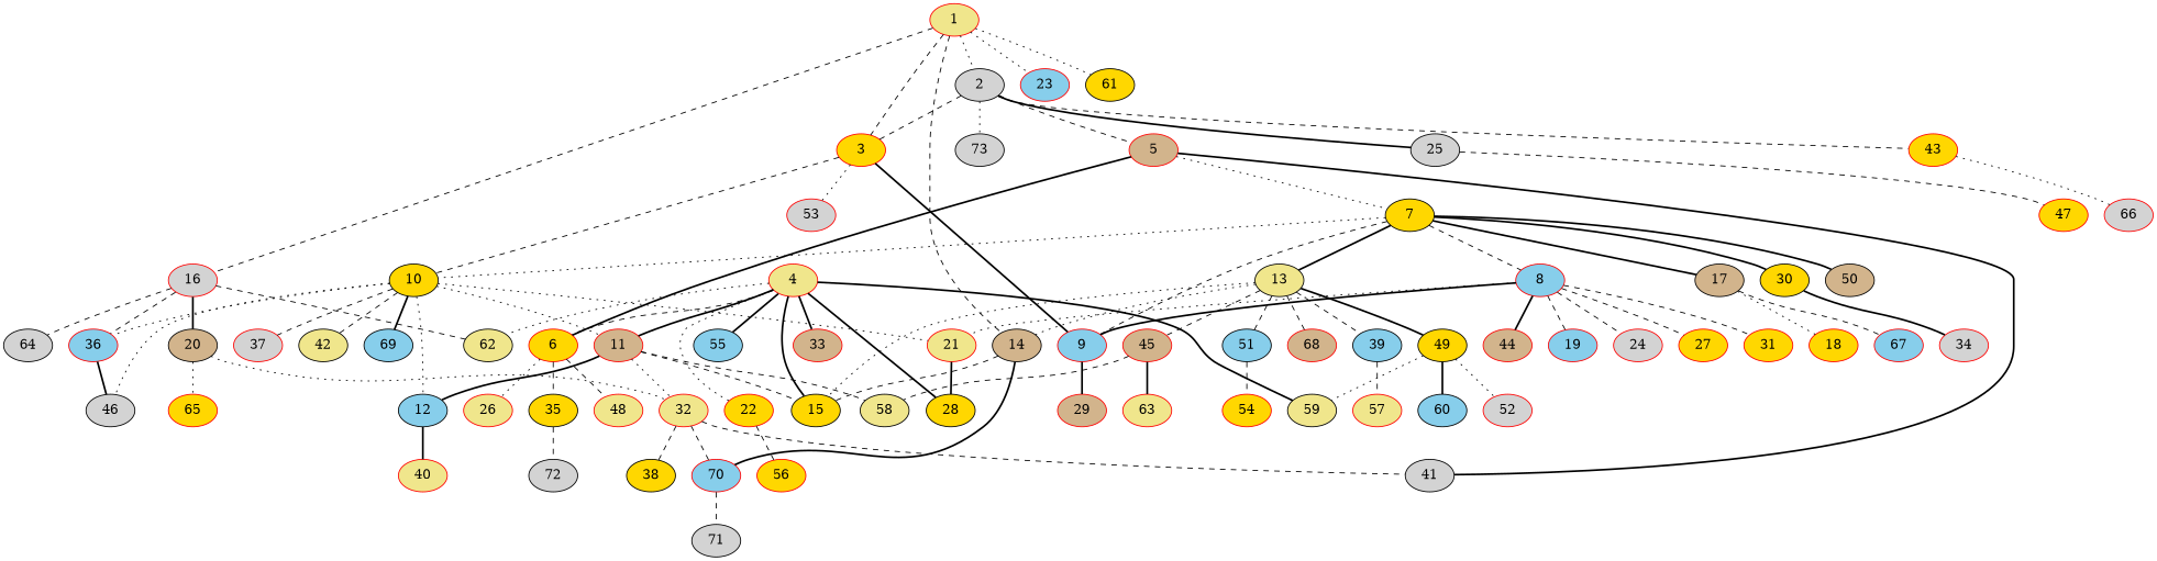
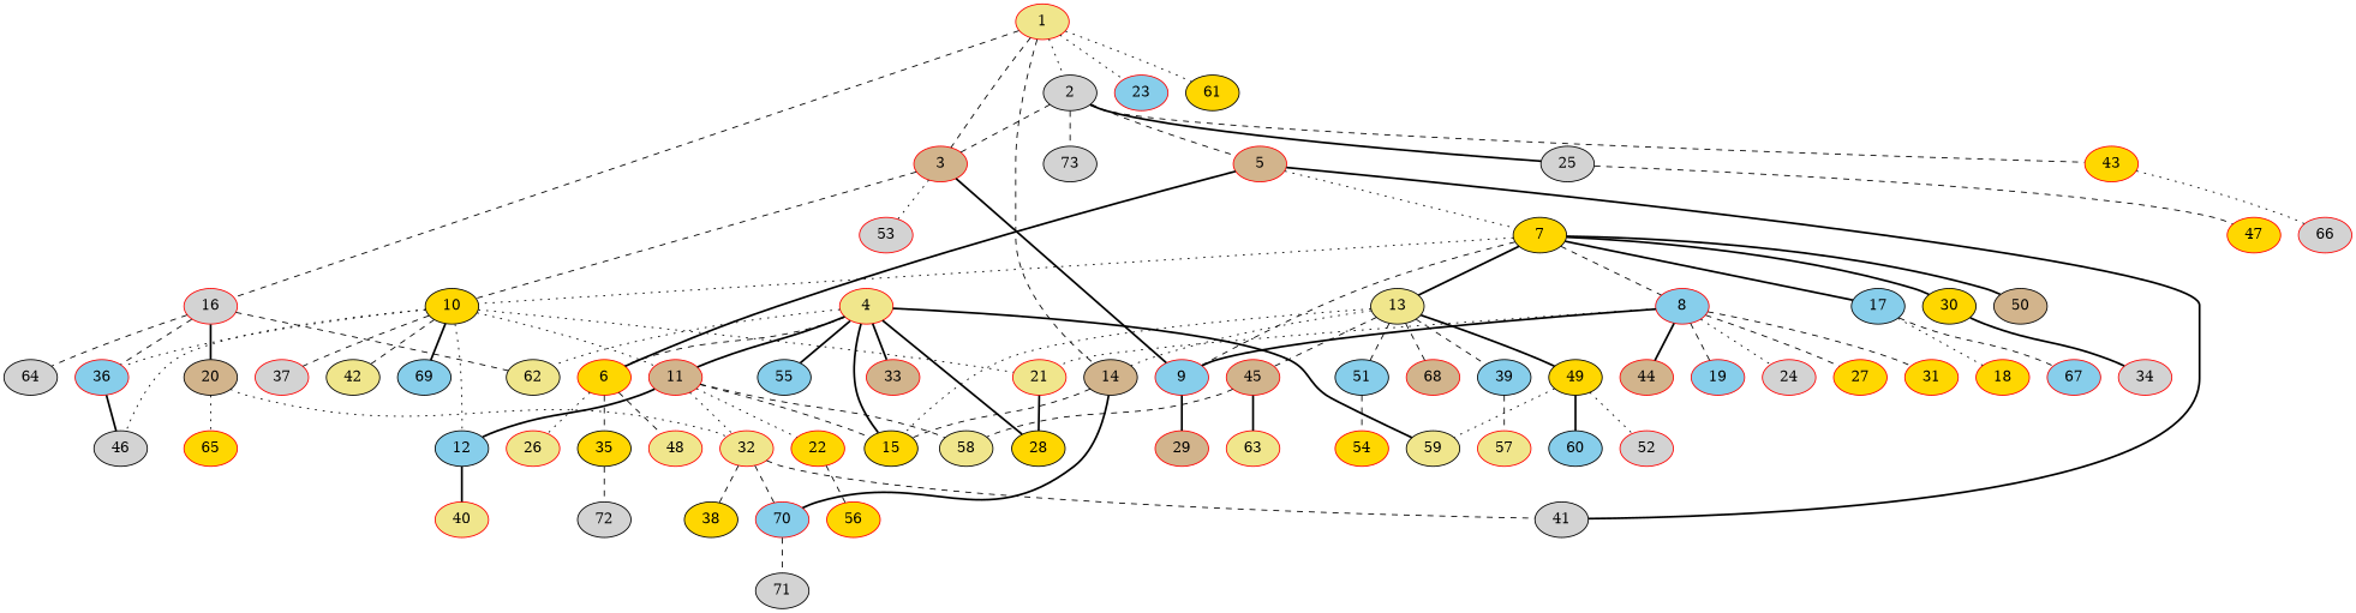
  graph {
    node [color=red fillcolor=gold style=filled]
    edge [style=dashed]
    1 [fillcolor=khaki]
    2 [color=black fillcolor=lightgrey]
-   3
+   3 [fillcolor=tan]
    14 [color=black fillcolor=tan]
    16 [fillcolor=lightgrey]
    23 [fillcolor=skyblue]
    61 [color=black]
    5 [fillcolor=tan]
    25 [color=black fillcolor=lightgrey]
    43
    73 [color=black fillcolor=lightgrey]
    9 [fillcolor=skyblue]
    10 [color=black]
    53 [fillcolor=lightgrey]
    15 [color=black]
    70 [fillcolor=skyblue]
    62 [color=black fillcolor=khaki]
    36 [fillcolor=skyblue]
    20 [color=black fillcolor=tan]
    64 [color=black fillcolor=lightgrey]
    6
    7 [color=black]
    41 [color=black fillcolor=lightgrey]
    47
    32 [fillcolor=khaki]
    38 [color=black]
    66 [fillcolor=lightgrey]
    29 [fillcolor=tan]
    11 [fillcolor=tan]
    21 [fillcolor=khaki]
    12 [color=black fillcolor=skyblue]
    37 [fillcolor=lightgrey]
    42 [color=black fillcolor=khaki]
    46 [color=black fillcolor=lightgrey]
    69 [color=black fillcolor=skyblue]
    4 [fillcolor=khaki]
    22
    28 [color=black]
    33 [fillcolor=tan]
    55 [color=black fillcolor=skyblue]
    59 [color=black fillcolor=khaki]
    26 [fillcolor=khaki]
    35 [color=black]
    48 [fillcolor=khaki]
    58 [color=black fillcolor=khaki]
    56
    8 [fillcolor=skyblue]
    13 [color=black fillcolor=khaki]
-   17 [color=black fillcolor=tan]
+   17 [color=black fillcolor=skyblue]
    30 [color=black]
    50 [color=black fillcolor=tan]
    72 [color=black fillcolor=lightgrey]
    19 [fillcolor=skyblue]
    24 [fillcolor=lightgrey]
    27
    31
    44 [fillcolor=tan]
    39 [color=black fillcolor=skyblue]
    45 [fillcolor=tan]
    49 [color=black]
    51 [color=black fillcolor=skyblue]
    68 [fillcolor=tan]
    18
    67 [fillcolor=skyblue]
    34 [fillcolor=lightgrey]
    40 [fillcolor=khaki]
    57 [fillcolor=khaki]
    63 [fillcolor=khaki]
    52 [fillcolor=lightgrey]
    60 [color=black fillcolor=skyblue]
    54
    71 [color=black fillcolor=lightgrey]
    65
    1 -- 2 [style=dotted]
    1 -- 3
    1 -- 14
    1 -- 16
    1 -- 23 [style=dotted]
    1 -- 61 [style=dotted]
    2 -- 3
    2 -- 5
    2 -- 25 [style=bold]
    2 -- 43
-   2 -- 73 [style=dotted]
+   2 -- 73
    3 -- 9 [style=bold]
    3 -- 10
    3 -- 53 [style=dotted]
    14 -- 15
    14 -- 70 [style=bold]
    16 -- 62
    16 -- 36
    16 -- 20 [style=bold]
    16 -- 64
    5 -- 6 [style=bold]
    5 -- 7 [style=dotted]
    5 -- 41 [style=bold]
    25 -- 47
    43 -- 66 [style=dotted]
    9 -- 29 [style=bold]
    10 -- 36 [style=dotted]
    10 -- 11 [style=dotted]
    10 -- 21 [style=dotted]
    10 -- 12 [style=dotted]
    10 -- 37
    10 -- 42
    10 -- 46 [style=dotted]
    10 -- 69 [style=bold]
    70 -- 71
    36 -- 46 [style=bold]
    20 -- 32 [style=dotted]
    20 -- 65 [style=dotted]
    6 -- 26 [style=dotted]
    6 -- 35
    6 -- 48
    7 -- 9
    7 -- 10 [style=dotted]
    7 -- 8
    7 -- 13 [style=bold]
    7 -- 17 [style=bold]
    7 -- 30 [style=bold]
    7 -- 50 [style=bold]
    32 -- 70
    32 -- 41
    32 -- 38
    11 -- 15
    11 -- 32 [style=dotted]
    11 -- 12 [style=bold]
    11 -- 58
    21 -- 28 [style=bold]
    12 -- 40 [style=bold]
    4 -- 15 [style=bold]
    4 -- 62 [style=dotted]
    4 -- 6
    4 -- 11 [style=bold]
-   4 -- 22 [style=dotted]
+   11 -- 22 [style=dotted]
    4 -- 28 [style=bold]
    4 -- 33 [style=bold]
    4 -- 55 [style=bold]
    4 -- 59 [style=bold]
    22 -- 56
    35 -- 72
    8 -- 9 [style=bold]
    8 -- 21 [style=dotted]
    8 -- 19
-   8 -- 24
+   8 -- 24 [style=dotted]
    8 -- 27
    8 -- 31
    8 -- 44 [style=bold]
    13 -- 14 [style=dotted]
    13 -- 15 [style=dotted]
    13 -- 39
    13 -- 45
    13 -- 49 [style=bold]
    13 -- 51
    13 -- 68
    17 -- 18 [style=dotted]
    17 -- 67
    30 -- 34 [style=bold]
    39 -- 57
    45 -- 58
    45 -- 63 [style=bold]
    49 -- 59 [style=dotted]
    49 -- 52 [style=dotted]
    49 -- 60 [style=bold]
    51 -- 54
  }
